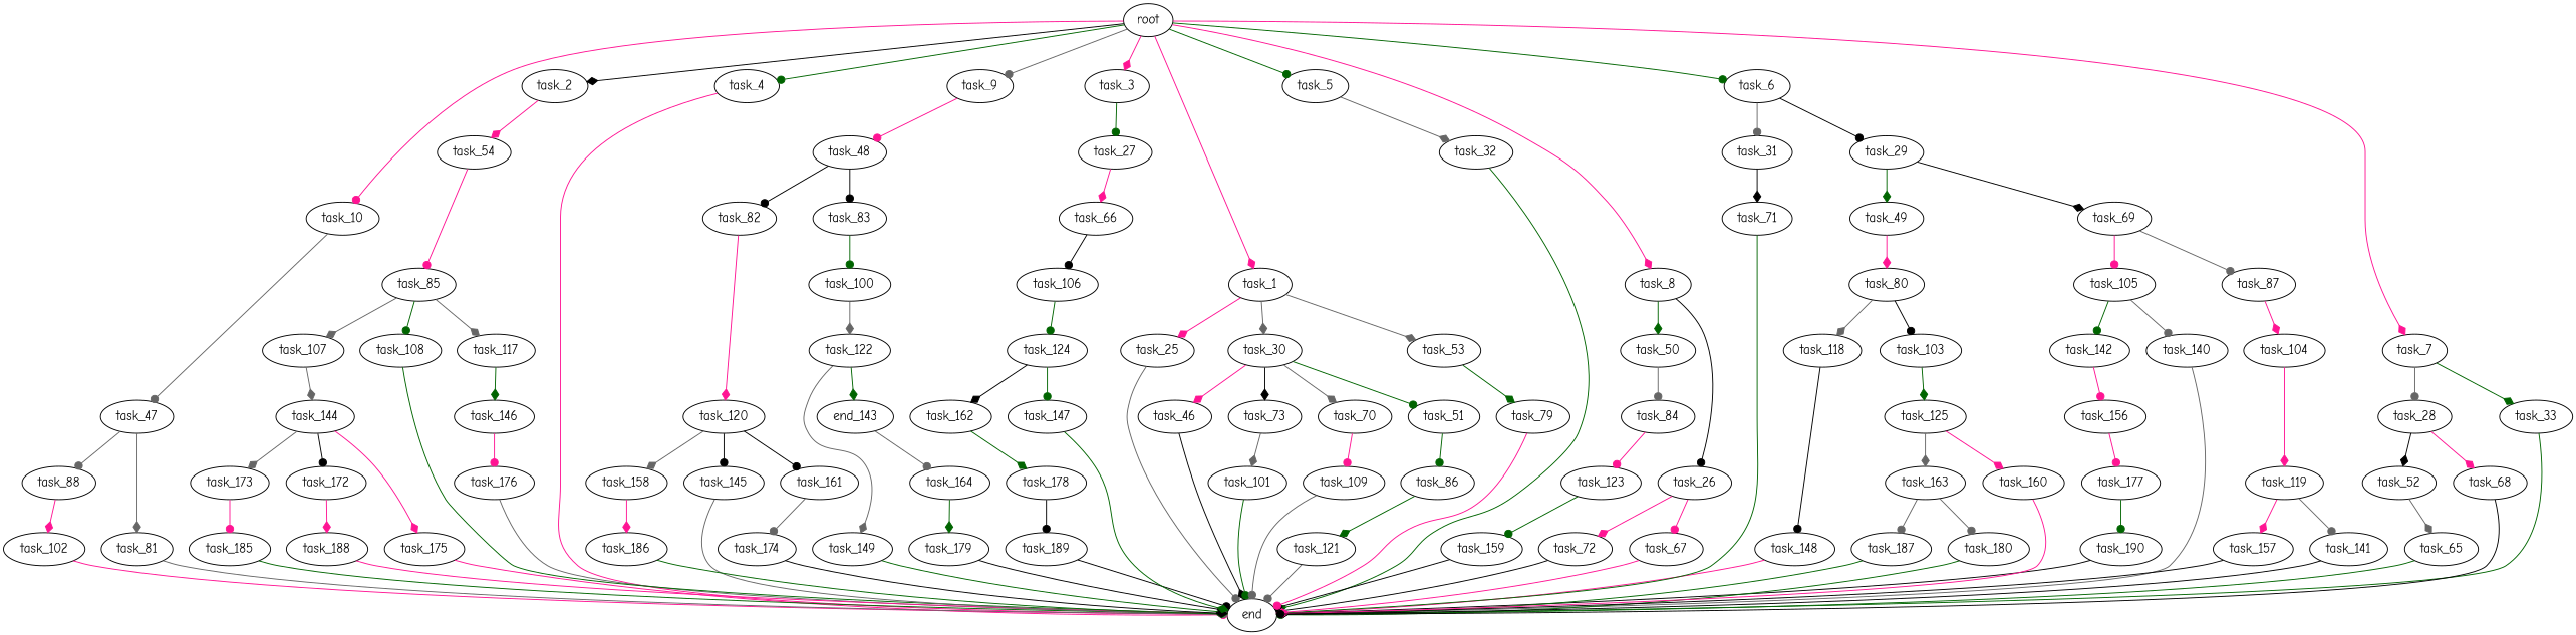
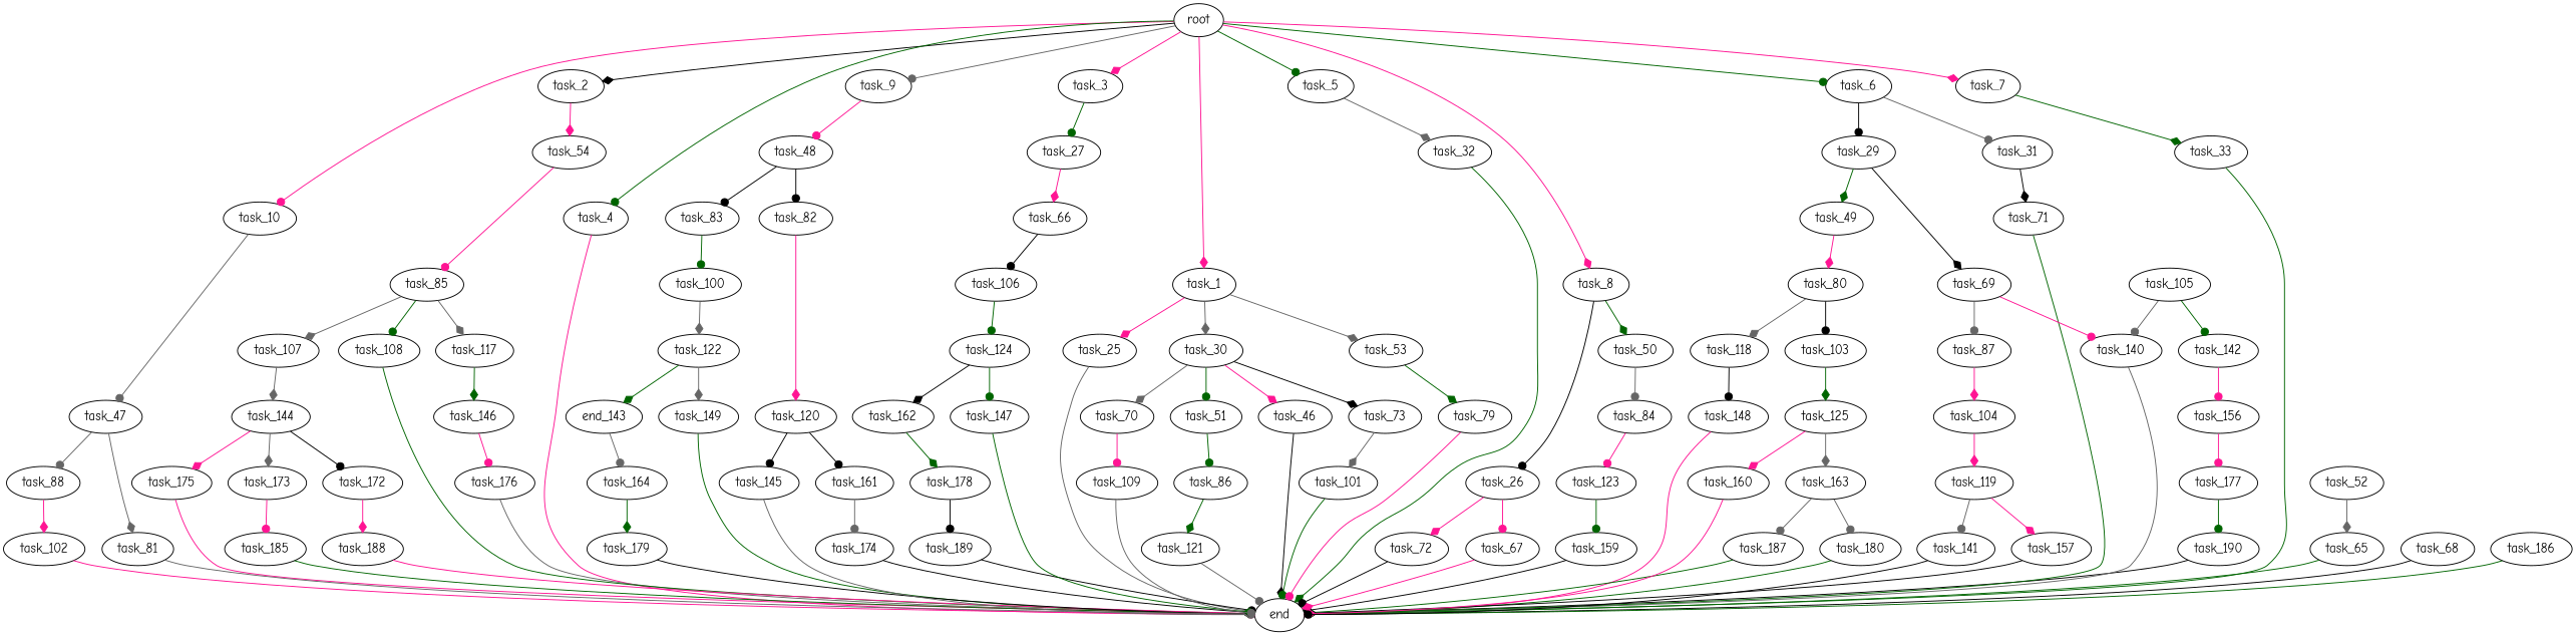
  digraph {
    fontname="Comic Neue"
    node [fontname="Comic Neue"]
    edge [arrowhead=diamond color=deeppink fontname="Comic Neue"]
    task_118
    task_148
    end
    task_102
    task_65
    root
    task_10
    task_2
    task_4
    task_9
    task_3
    task_1
    task_5
    task_8
    task_6
    task_7
    task_47
    task_54
    task_48
    task_27
    task_25
    task_30
    task_53
    task_32
    task_50
    task_26
    task_31
    task_29
-   task_28
    task_33
    task_176
    task_156
    task_177
    task_190
    task_162
    task_178
    task_189
    task_149
    task_105
    task_142
    task_140
    task_72
    task_85
    task_107
    task_108
    task_117
    task_163
    task_187
    task_180
    task_144
    task_173
    task_172
    task_175
    task_185
    task_188
    task_46
    task_179
    task_122
    n59 [label=end_143]
    task_164
    task_82
    task_120
-   task_158
    task_145
    task_161
    task_88
    task_81
    task_52
    task_68
    task_49
    task_80
    task_103
    task_71
    task_84
    task_123
    task_157
    task_146
    task_159
    task_186
    task_174
    task_121
    task_147
    task_67
    task_73
    task_70
    task_51
    task_101
    task_109
    task_86
    task_160
    task_104
    task_119
    task_141
    task_83
    task_100
    task_125
    task_66
    task_79
    task_69
    task_87
    task_106
    task_124
    task_118 -> task_148 [arrowhead=dot color=black]
    task_148 -> end [arrowhead=dot]
    task_102 -> end
    task_65 -> end [color=darkgreen]
    root -> task_10 [arrowhead=dot]
    root -> task_2 [color=black]
    root -> task_4 [arrowhead=dot color=darkgreen]
    root -> task_9 [arrowhead=dot color=gray40]
    root -> task_3
    root -> task_1
    root -> task_5 [arrowhead=dot color=darkgreen]
    root -> task_8
    root -> task_6 [arrowhead=dot color=darkgreen]
    root -> task_7
    task_10 -> task_47 [arrowhead=dot color=gray40]
    task_2 -> task_54
    task_4 -> end [arrowhead=dot]
    task_9 -> task_48 [arrowhead=dot]
    task_3 -> task_27 [arrowhead=dot color=darkgreen]
    task_1 -> task_25
    task_1 -> task_30 [color=gray40]
    task_1 -> task_53 [color=gray40]
    task_5 -> task_32 [color=gray40]
    task_8 -> task_50 [color=darkgreen]
    task_8 -> task_26 [arrowhead=dot color=black]
    task_6 -> task_31 [arrowhead=dot color=gray40]
    task_6 -> task_29 [arrowhead=dot color=black]
-   task_7 -> task_28 [arrowhead=dot color=gray40]
    task_7 -> task_33 [color=darkgreen]
    task_47 -> task_88 [arrowhead=dot color=gray40]
    task_47 -> task_81 [color=gray40]
    task_54 -> task_85 [arrowhead=dot]
    task_48 -> task_82 [arrowhead=dot color=black]
    task_48 -> task_83 [arrowhead=dot color=black]
    task_27 -> task_66
    task_25 -> end [arrowhead=dot color=gray40]
    task_30 -> task_46
    task_30 -> task_73 [color=black]
    task_30 -> task_70 [color=gray40]
    task_30 -> task_51 [arrowhead=dot color=darkgreen]
    task_53 -> task_79 [color=darkgreen]
    task_32 -> end [color=darkgreen]
    task_50 -> task_84 [arrowhead=dot color=gray40]
    task_26 -> task_72
    task_26 -> task_67 [arrowhead=dot]
    task_31 -> task_71 [color=black]
    task_29 -> task_49 [color=darkgreen]
    task_29 -> task_69 [color=black]
-   task_28 -> task_52 [color=black]
-   task_28 -> task_68
    task_33 -> end [color=darkgreen]
    task_176 -> end [arrowhead=dot color=gray40]
    task_156 -> task_177 [arrowhead=dot]
    task_177 -> task_190 [arrowhead=dot color=darkgreen]
    task_190 -> end [color=black]
    task_162 -> task_178 [color=darkgreen]
    task_178 -> task_189 [arrowhead=dot color=black]
    task_189 -> end [arrowhead=dot color=black]
    task_149 -> end [color=darkgreen]
    task_105 -> task_142 [arrowhead=dot color=darkgreen]
    task_105 -> task_140 [arrowhead=dot color=gray40]
    task_142 -> task_156 [arrowhead=dot]
    task_140 -> end [arrowhead=dot color=gray40]
    task_72 -> end [arrowhead=dot color=black]
    task_85 -> task_107 [color=gray40]
    task_85 -> task_108 [arrowhead=dot color=darkgreen]
    task_85 -> task_117 [color=gray40]
    task_107 -> task_144 [color=gray40]
    task_108 -> end [color=darkgreen]
    task_117 -> task_146 [color=darkgreen]
    task_163 -> task_187 [arrowhead=dot color=gray40]
    task_163 -> task_180 [arrowhead=dot color=gray40]
    task_187 -> end [color=darkgreen]
    task_180 -> end [arrowhead=dot color=darkgreen]
    task_144 -> task_173 [color=gray40]
    task_144 -> task_172 [arrowhead=dot color=black]
    task_144 -> task_175
    task_173 -> task_185 [arrowhead=dot]
    task_172 -> task_188
    task_175 -> end [arrowhead=dot]
    task_185 -> end [color=darkgreen]
    task_188 -> end
    task_46 -> end [color=black]
    task_179 -> end [color=black]
    task_122 -> task_149 [color=gray40]
    task_122 -> n59 [color=darkgreen]
    n59 -> task_164 [arrowhead=dot color=gray40]
    task_164 -> task_179 [color=darkgreen]
    task_82 -> task_120
-   task_120 -> task_158 [color=gray40]
    task_120 -> task_145 [arrowhead=dot color=black]
    task_120 -> task_161 [arrowhead=dot color=black]
-   task_158 -> task_186
    task_145 -> end [arrowhead=dot color=gray40]
    task_161 -> task_174 [arrowhead=dot color=gray40]
    task_88 -> task_102
    task_81 -> end [color=gray40]
    task_52 -> task_65 [color=gray40]
    task_68 -> end [color=black]
    task_49 -> task_80
    task_80 -> task_118 [color=gray40]
    task_80 -> task_103 [arrowhead=dot color=black]
    task_103 -> task_125 [color=darkgreen]
    task_71 -> end [color=darkgreen]
    task_84 -> task_123 [arrowhead=dot]
    task_123 -> task_159 [arrowhead=dot color=darkgreen]
    task_157 -> end [color=black]
    task_146 -> task_176 [arrowhead=dot]
    task_159 -> end [arrowhead=dot color=black]
    task_186 -> end [color=darkgreen]
    task_174 -> end [color=black]
    task_121 -> end [arrowhead=dot color=gray40]
    task_147 -> end [color=darkgreen]
    task_67 -> end
    task_73 -> task_101 [color=gray40]
    task_70 -> task_109 [arrowhead=dot]
    task_51 -> task_86 [arrowhead=dot color=darkgreen]
    task_101 -> end [arrowhead=dot color=darkgreen]
    task_109 -> end [arrowhead=dot color=gray40]
    task_86 -> task_121 [color=darkgreen]
    task_160 -> end
    task_104 -> task_119
    task_119 -> task_157
    task_119 -> task_141 [arrowhead=dot color=gray40]
    task_141 -> end [arrowhead=dot color=black]
    task_83 -> task_100 [arrowhead=dot color=darkgreen]
    task_100 -> task_122 [color=gray40]
    task_125 -> task_163 [color=gray40]
    task_125 -> task_160
    task_66 -> task_106 [arrowhead=dot color=black]
    task_79 -> end [arrowhead=dot]
-   task_69 -> task_105 [arrowhead=dot]
+   task_69 -> task_140 [arrowhead=dot]
    task_69 -> task_87 [arrowhead=dot color=gray40]
    task_87 -> task_104
    task_106 -> task_124 [arrowhead=dot color=darkgreen]
    task_124 -> task_162 [color=black]
    task_124 -> task_147 [arrowhead=dot color=darkgreen]
  }
